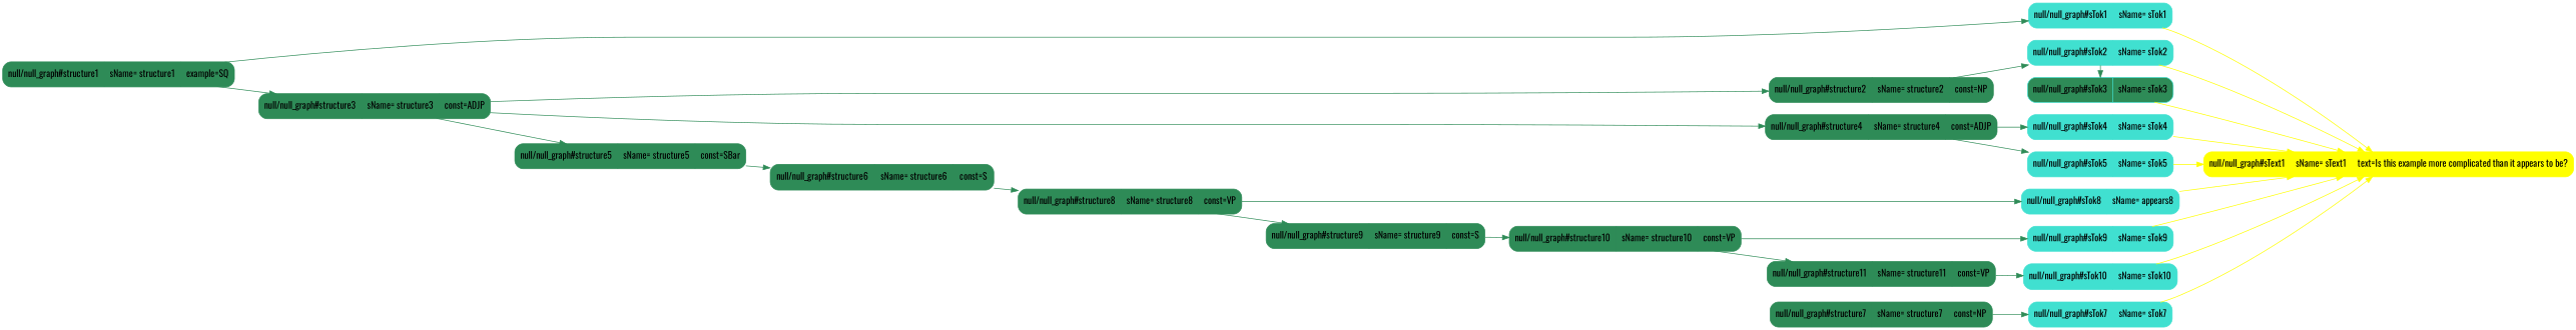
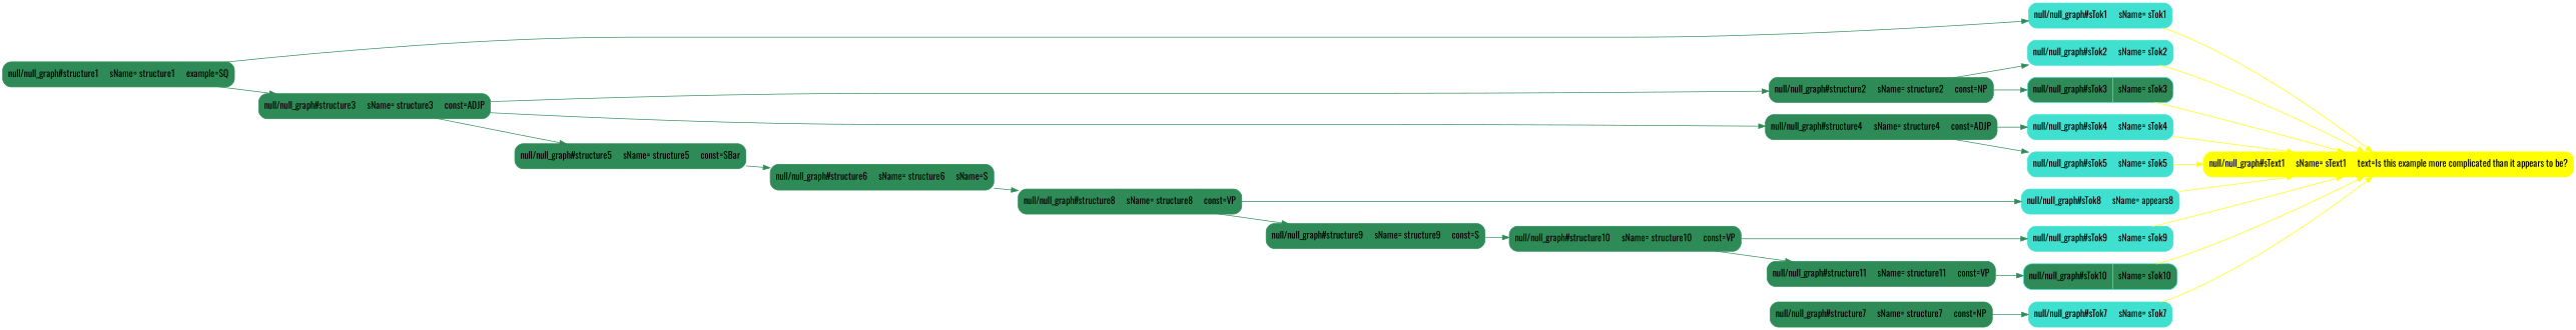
  digraph {
    fontname=Oswald
    ordering=out
    rankdir=LR
    node [color=seagreen fontname=Oswald shape=Mrecord style=filled]
    edge [color=seagreen fontname=Oswald style=filled]
    n1 [color=yellow label="{{null/null_graph#sText1}|{sName= sText1}|{text=Is this example more complicated than it appears to be?}}"]
    n2 [color=turquoise label="{{null/null_graph#sTok1}|{sName= sTok1}}"]
    n3 [color=turquoise label="{{null/null_graph#sTok2}|{sName= sTok2}}"]
    n4 [color=turquoise fillcolor=seagreen label="{{null/null_graph#sTok3}|{sName= sTok3}}"]
    n5 [color=turquoise label="{{null/null_graph#sTok4}|{sName= sTok4}}"]
    n6 [color=turquoise label="{{null/null_graph#sTok5}|{sName= sTok5}}"]
    n7 [color=turquoise label="{{null/null_graph#sTok7}|{sName= sTok7}}"]
    n8 [color=turquoise label="{{null/null_graph#sTok8}|{sName= appears8}}"]
    n9 [color=turquoise label="{{null/null_graph#sTok9}|{sName= sTok9}}"]
-   n10 [color=turquoise label="{{null/null_graph#sTok10}|{sName= sTok10}}"]
+   n10 [color=turquoise label="{{null/null_graph#sTok10}|{sName= sTok10}}" fillcolor=seagreen]
    n11 [label="{{null/null_graph#structure1}|{sName= structure1}|{example=SQ}}"]
    n12 [label="{{null/null_graph#structure3}|{sName= structure3}|{const=ADJP}}"]
    n13 [label="{{null/null_graph#structure2}|{sName= structure2}|{const=NP}}"]
    n14 [label="{{null/null_graph#structure4}|{sName= structure4}|{const=ADJP}}"]
    n15 [label="{{null/null_graph#structure5}|{sName= structure5}|{const=SBar}}"]
-   n16 [label="{{null/null_graph#structure6}|{sName= structure6}|{const=S}}"]
+   n16 [label="{{null/null_graph#structure6}|{sName= structure6}|{sName=S}}"]
    n17 [label="{{null/null_graph#structure8}|{sName= structure8}|{const=VP}}"]
    n18 [label="{{null/null_graph#structure7}|{sName= structure7}|{const=NP}}"]
    n19 [label="{{null/null_graph#structure9}|{sName= structure9}|{const=S}}"]
    n20 [label="{{null/null_graph#structure10}|{sName= structure10}|{const=VP}}"]
    n21 [label="{{null/null_graph#structure11}|{sName= structure11}|{const=VP}}"]
    subgraph sub_1 {
      rank=max
      n1
    }
    subgraph sub_2 {
      rank=same
      n2
      n3
      n4
      n5
      n6
      n7
      n8
      n9
      n10
    }
    n2 -> n1 [color=yellow]
    n3 -> n1 [color=yellow]
    n4 -> n1 [color=yellow]
    n5 -> n1 [color=yellow]
    n6 -> n1 [color=yellow]
    n7 -> n1 [color=yellow]
    n8 -> n1 [color=yellow]
    n9 -> n1 [color=yellow]
    n10 -> n1 [color=yellow]
    n11 -> n2
    n11 -> n12
    n12 -> n13
    n12 -> n14
    n12 -> n15
    n13 -> n3
-   n3 -> n4
+   n13 -> n4
    n14 -> n5
    n14 -> n6
    n15 -> n16
    n16 -> n17
    n17 -> n8
    n17 -> n19
    n18 -> n7
    n19 -> n20
    n20 -> n9
    n20 -> n21
    n21 -> n10
  }
